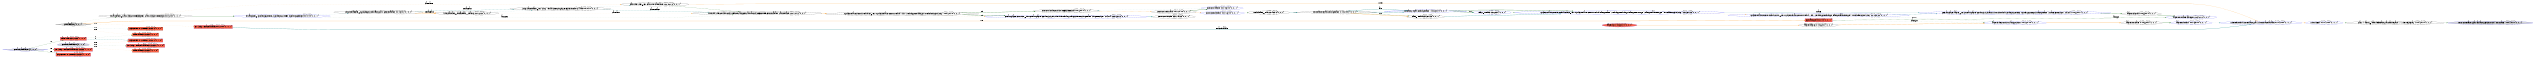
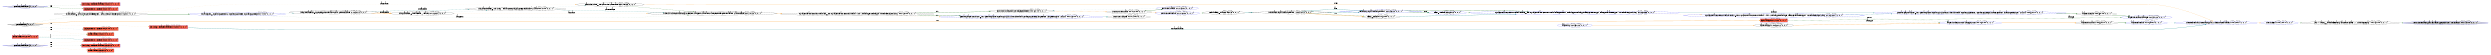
  digraph {
    rankdir=LR
    node [color=blue fillcolor=white shape=ellipse style=filled]
    edge [color=darkgreen style=dotted]
    n1 [color=black label="reflect = method@@@22@@@['0', '0', '1']"]
    n2 [label="org.objectweb.asm.commons.Method instance = new org.objectweb.asm.commons.Method(reflect.getName(),MethodType.methodType(reflect.getReturnType(),reflect.getParameterTypes()).toMethodDescriptorString())@@@30@@@['0', '0', '1']"]
    n3 [label="GeneratorAdapter adapter = new GeneratorAdapter(Opcodes.ASM5,instance,writer.visitMethod(Opcodes.ACC_PUBLIC | Opcodes.ACC_FINAL,instance.getName(),instance.getDescriptor(),null,null))@@@32@@@['0', '0', '1']"]
    n4 [label="org.objectweb.asm.commons.Method constru = new org.objectweb.asm.commons.Method(\"<init>\",MethodType.methodType(,reflect.getParameterTypes()).toMethodDescriptorString())@@@31@@@['0', '0', '1']"]
    n5 [color=black label="constructor.invokeConstructor(OBJECT_TYPE,init)@@@16@@@['0', '0', '1']"]
    n6 [color=black label="constructor.returnValue()@@@17@@@['0', '0', '1']"]
    n7 [label="constructor.loadThis()@@@15@@@['0', '0', '1']"]
    n8 [label="constructor.endMethod()@@@18@@@['0', '0', '1']"]
    n9 [color=black fillcolor=tomato label="ScriptContext<T> context@@@2@@@['0', '0', '1']" shape=box]
    n10 [color=black label="int classFrames = ClassWriter.COMPUTE_FRAMES | ClassWriter.COMPUTE_MAXS@@@3@@@['0', '0', '1']"]
    n11 [label="int classAccess = Opcodes.ACC_PUBLIC | Opcodes.ACC_SUPER | Opcodes.ACC_FINAL@@@4@@@['0', '0', '1']"]
    n12 [color=black label="ClassWriter writer = new ClassWriter(classFrames)@@@10@@@['0', '0', '1']"]
    n13 [color=black label="writer.visit(WriterConstants.CLASS_VERSION,classAccess,className,null,OBJECT_TYPE.getInternalName(),classInterfaces)@@@11@@@['0', '0', '1']"]
    n14 [color=black label="String interfaceBase = Type.getType(context.factoryClazz).getInternalName()@@@5@@@['0', '0', '1']"]
    n15 [label="writeNeedsMethods(context.factoryClazz,writer,extractedVariables)@@@40@@@['0', '0', '1']"]
    n16 [color=black label="adapter.visitCode()@@@33@@@['0', '0', '1']"]
    n17 [label="adapter.invokeConstructor(classType,constru)@@@37@@@['0', '0', '1']"]
    n18 [label="adapter.newInstance(classType)@@@34@@@['0', '0', '1']"]
    n19 [color=black label="org.objectweb.asm.commons.Method init = new org.objectweb.asm.commons.Method(\"<init>\",MethodType.methodType().toMethodDescriptorString())@@@12@@@['0', '0', '1']"]
    n20 [color=black label="String className = interfaceBase + \"$Factory\"@@@6@@@['0', '0', '1']"]
    n21 [color=black label="String classInterfaces = new String((((edu.fdu.CPPDG.tinypdg.pe.ExpressionInfo@12449a0@@@7@@@['0', '0', '1']"]
-   n22 [fillcolor=tomato label="adapter.dup()@@@35@@@['0', '0', '1']"]
+   n22 [label="adapter.dup()@@@35@@@['0', '0', '1']"]
    n23 [color=black label="adapter.loadArgs()@@@36@@@['0', '0', '1']"]
    n24 [color=black label="Method reflect = null@@@19@@@['0', '0', '1']"]
    n25 [color=black label="\"newInstance\".equals(method.getName())@@@21@@@['0', '0', '1']" shape=diamond]
    n26 [label="\"newFactory\".equals(method.getName())@@@25@@@['0', '0', '1']" shape=diamond]
    n27 [color=black label="constructor.visitCode()@@@14@@@['0', '0', '1']"]
    n28 [label="reflect = method@@@26@@@['0', '0', '1']"]
    n29 [label="GeneratorAdapter constructor = new GeneratorAdapter(Opcodes.ASM5,init,writer.visitMethod(Opcodes.ACC_PUBLIC,init.getName(),init.getDescriptor(),null,null))@@@13@@@['0', '0', '1']"]
    n30 [fillcolor=tomato label="Loader loader@@@2@@@['1', '0', '0']" shape=box]
    n31 [fillcolor=tomato label="ScriptContext<T> context@@@2@@@['0', '1', '0']" shape=box]
    n32 [color=black fillcolor=tomato label="Loader loader@@@2@@@['0', '0', '1']" shape=box]
    n33 [label="adapter.endMethod()@@@39@@@['0', '0', '1']"]
    n34 [label="writer.visitEnd()@@@41@@@['0', '0', '1']"]
    n35 [color=black fillcolor=lightgray label="generateFactory['0', '0', '1']" shape=diamond]
    n36 [fillcolor=tomato label="Type classType@@@2@@@['0', '0', '1']" shape=box]
    n37 [fillcolor=tomato label="Set<String> extractedVariables@@@2@@@['0', '0', '1']" shape=box]
    n38 [fillcolor=lightgray label="return context.factoryClazz.cast(factory.getConstructor().newInstance())@@@44@@@['0', '0', '1']"]
    n39 [color=black label="Class<?> factory = loader.defineFactory(className.replace('/','.'),writer.toByteArray())@@@42@@@['0', '0', '1']"]
    n40 [fillcolor=lightgray label="generateStatefulFactory['1', '0', '0']" shape=diamond]
    n41 [fillcolor=tomato label="Set<String> extractedVariables@@@2@@@['1', '0', '0']" shape=box]
    n42 [fillcolor=tomato label="ScriptContext<T> context@@@2@@@['1', '0', '0']" shape=box]
    n43 [fillcolor=tomato label="Set<String> extractedVariables@@@2@@@['0', '1', '0']" shape=box]
    n44 [color=black label="adapter.returnValue()@@@38@@@['0', '0', '1']"]
-   n45 [fillcolor=lightgray label="generateStatefulFactory['0', '1', '0']"]
+   n45 [fillcolor=lightgray label="generateStatefulFactory['0', '1', '0']" shape=diamond]
    n46 [color=black fillcolor=tomato label="Loader loader@@@2@@@['0', '1', '0']" shape=box]
    n1 -> n2 [color=teal style=bold]
    n2 -> n3 [color=teal label=instance style=solid]
    n2 -> n4 [color=darkorange]
    n3 -> n16 [style=bold]
    n4 -> n3 [color=teal style=solid]
    n4 -> n17 [label=constru]
    n5 -> n6 [color=darkorange style=solid]
    n6 -> n7 [style=bold]
    n6 -> n8 [color=darkorange style=solid]
    n7 -> n5 [color=teal]
    n8 -> n24
    n10 -> n11 [style=bold]
    n10 -> n12 [color=darkorange label=classFrames]
    n11 -> n13 [label=classAccess]
    n11 -> n14 [color=teal]
    n12 -> n13 [style=solid]
    n12 -> n15 [color=darkorange label=writer style=solid]
    n13 -> n19 [color=darkorange style=bold]
    n14 -> n20 [color=darkorange style=bold]
    n14 -> n20 [color=darkorange label=interfaceBase style=solid]
    n14 -> n21 [color=teal label=interfaceBase style=solid]
    n15 -> n34 [color=darkorange style=solid]
    n16 -> n18 [style=bold]
    n17 -> n44 [color=darkorange style=bold]
    n19 -> n5 [label=init style=bold]
    n19 -> n29 [color=darkorange label=init]
    n19 -> n29 [style=bold]
    n20 -> n13 [color=darkorange label=className]
    n20 -> n21 [color=teal]
    n21 -> n12 [color=teal]
    n21 -> n13 [color=teal label=classInterfaces style=solid]
    n22 -> n23 [color=darkorange style=solid]
    n23 -> n17 [color=darkorange style=bold]
    n24 -> n25 [color=teal style=bold]
    n25 -> n1 [label=true style=solid]
    n25 -> n1 [color=darkorange style=bold]
    n25 -> n26 [color=teal label=false style=bold]
    n25 -> n26 [color=teal style=bold]
    n26 -> n2 [style=bold]
    n26 -> n25 [color=teal]
    n26 -> n28 [label=true style=bold]
    n26 -> n28 [color=teal]
    n28 -> n2
    n29 -> n27 [color=teal style=bold]
    n30 -> n31 [color=teal label=0 style=solid]
    n30 -> n32 [label=0]
    n33 -> n15 [color=teal]
    n34 -> n39
    n35 -> n9 [color=teal label=true]
    n35 -> n10
    n35 -> n32 [color=darkorange label=true]
    n35 -> n36 [color=darkorange label=true style=bold]
    n35 -> n37 [color=darkorange label=true]
    n36 -> n17 [label=classType]
    n36 -> n18 [label=classType style=solid]
    n37 -> n15 [color=teal label=extractedVariables style=bold]
    n39 -> n38 [style=solid]
-   n40 -> n30 [label=true style=solid]
    n40 -> n41 [label=true]
    n40 -> n42 [label=true style=solid]
    n44 -> n33 [style=bold]
    n45 -> n31 [color=darkorange label=true]
    n45 -> n43 [label=true]
    n45 -> n46 [color=darkorange label=true]
  }
